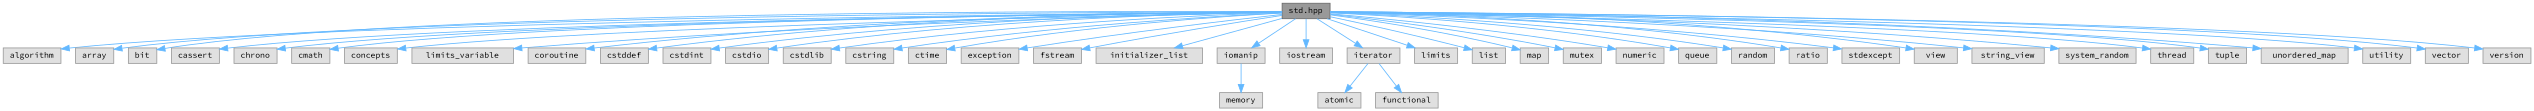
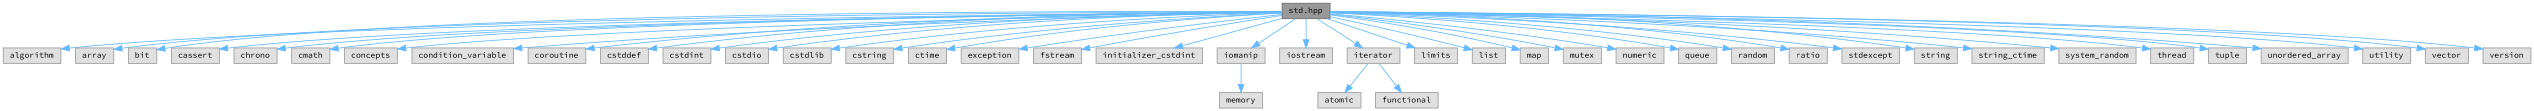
  digraph {
    fontname="Source Code Pro"
    node [color=grey60 fillcolor="#E0E0E0" fontname="Source Code Pro" fontsize=10 shape=box style=filled]
    edge [color=steelblue1 fontname="Source Code Pro" fontsize=10 labelfontname=Helvetica labelfontsize=10 style=solid]
    n1 [color=gray40 fillcolor=grey60 fontcolor=black height=0.2 label="std.hpp" width=0.4]
    n2 [height=0.2 label=algorithm width=0.4]
    n3 [height=0.2 label=array width=0.4]
    n4 [height=0.2 label=bit width=0.4]
    n5 [height=0.2 label=cassert width=0.4]
    n6 [height=0.2 label=chrono width=0.4]
    n7 [height=0.2 label=cmath width=0.4]
    n8 [height=0.2 label=concepts width=0.4]
-   n9 [height=0.2 label=limits_variable width=0.4]
+   n9 [height=0.2 label=condition_variable width=0.4]
    n10 [height=0.2 label=coroutine width=0.4]
    n11 [height=0.2 label=cstddef width=0.4]
    n12 [height=0.2 label=cstdint width=0.4]
    n13 [height=0.2 label=cstdio width=0.4]
    n14 [height=0.2 label=cstdlib width=0.4]
    n15 [height=0.2 label=cstring width=0.4]
    n16 [height=0.2 label=ctime width=0.4]
    n17 [height=0.2 label=exception width=0.4]
    n18 [height=0.2 label=fstream width=0.4]
-   n19 [height=0.2 label=initializer_list width=0.4]
+   n19 [height=0.2 label=initializer_cstdint width=0.4]
    n20 [height=0.2 label=iomanip width=0.4]
    n21 [height=0.2 label=iostream width=0.4]
    n22 [height=0.2 label=iterator width=0.4]
    n23 [height=0.2 label=limits width=0.4]
    n24 [height=0.2 label=list width=0.4]
    n25 [height=0.2 label=map width=0.4]
    n26 [height=0.2 label=mutex width=0.4]
    n27 [height=0.2 label=numeric width=0.4]
    n28 [height=0.2 label=queue width=0.4]
    n29 [height=0.2 label=random width=0.4]
    n30 [height=0.2 label=ratio width=0.4]
    n31 [height=0.2 label=stdexcept width=0.4]
-   n32 [height=0.2 label=view width=0.4]
-   n33 [height=0.2 label=string_view width=0.4]
+   n32 [height=0.2 label=string width=0.4]
+   n33 [height=0.2 label=string_ctime width=0.4]
    n34 [height=0.2 label=system_random width=0.4]
    n35 [height=0.2 label=thread width=0.4]
    n36 [height=0.2 label=tuple width=0.4]
-   n37 [height=0.2 label=unordered_map width=0.4]
+   n37 [height=0.2 label=unordered_array width=0.4]
    n38 [height=0.2 label=utility width=0.4]
    n39 [height=0.2 label=vector width=0.4]
    n40 [height=0.2 label=version width=0.4]
    n41 [height=0.2 label=atomic width=0.4]
    n42 [height=0.2 label=functional width=0.4]
    n43 [height=0.2 label=memory width=0.4]
    n1 -> n2
    n1 -> n3
    n1 -> n4
    n1 -> n5
    n1 -> n6
    n1 -> n7
    n1 -> n8
    n1 -> n9
    n1 -> n10
    n1 -> n11
    n1 -> n12
    n1 -> n13
    n1 -> n14
    n1 -> n15
    n1 -> n16
    n1 -> n17
    n1 -> n18
    n1 -> n19
    n1 -> n20
    n1 -> n21
    n1 -> n22
    n1 -> n23
    n1 -> n24
    n1 -> n25
    n1 -> n26
    n1 -> n27
    n1 -> n28
    n1 -> n29
    n1 -> n30
    n1 -> n31
    n1 -> n32
    n1 -> n33
    n1 -> n34
    n1 -> n35
    n1 -> n36
    n1 -> n37
    n1 -> n38
    n1 -> n39
    n1 -> n40
    n20 -> n43
    n22 -> n41
    n22 -> n42
  }
